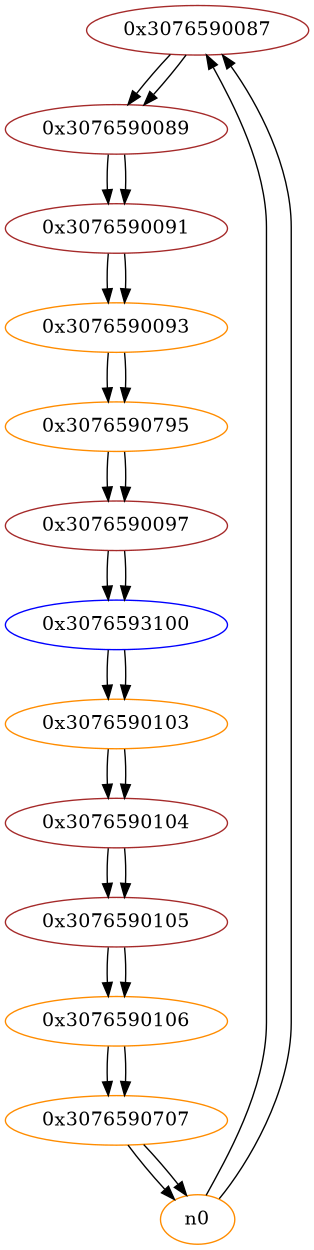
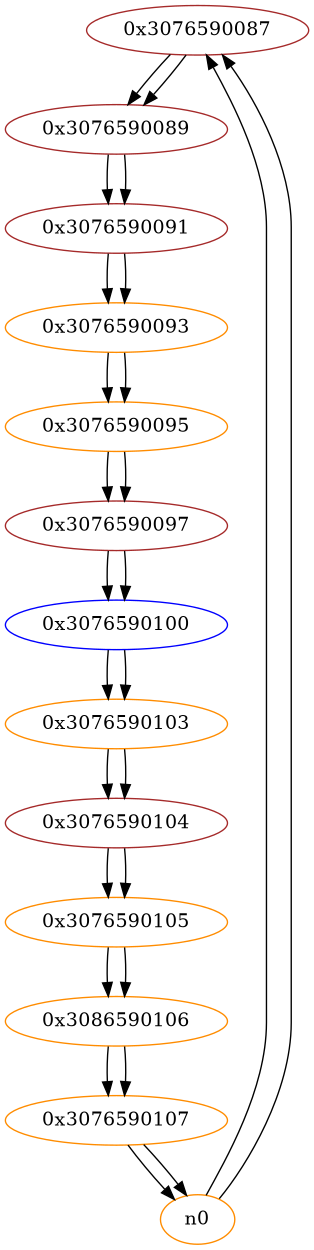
  digraph {
    node [color=darkorange]
    n1 [color=brown label="0x3076590087"]
    n2 [color=brown label="0x3076590089"]
    n3 [color=brown label="0x3076590091"]
    n4 [label="0x3076590093"]
-   n5 [label="0x3076590795"]
+   n5 [label="0x3076590095"]
    n6 [color=brown label="0x3076590097"]
-   n7 [color=blue label="0x3076593100"]
+   n7 [color=blue label="0x3076590100"]
    n8 [label="0x3076590103"]
    n9 [color=brown label="0x3076590104"]
-   n10 [color=brown label="0x3076590105"]
-   n11 [label="0x3076590106"]
-   n12 [label="0x3076590707"]
+   n10 [label="0x3076590105"]
+   n11 [label="0x3086590106"]
+   n12 [label="0x3076590107"]
    n0
    n1 -> n2
    n1 -> n2
    n2 -> n3
    n2 -> n3
    n3 -> n4
    n3 -> n4
    n4 -> n5
    n4 -> n5
    n5 -> n6
    n5 -> n6
    n6 -> n7
    n6 -> n7
    n7 -> n8
    n7 -> n8
    n8 -> n9
    n8 -> n9
    n9 -> n10
    n9 -> n10
    n10 -> n11
    n10 -> n11
    n11 -> n12
    n11 -> n12
    n12 -> n0
    n12 -> n0
    n0 -> n1
    n0 -> n1
  }
